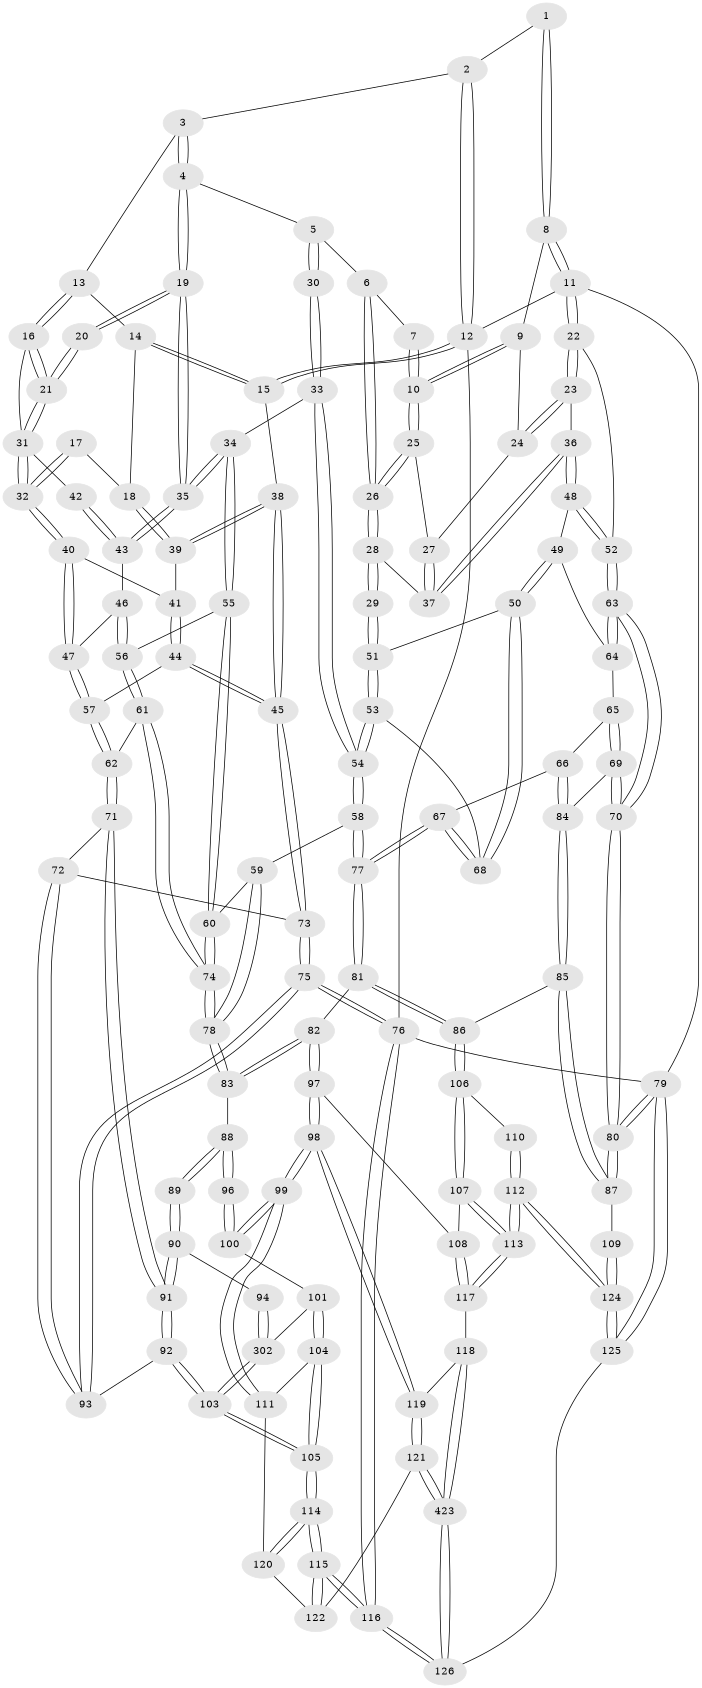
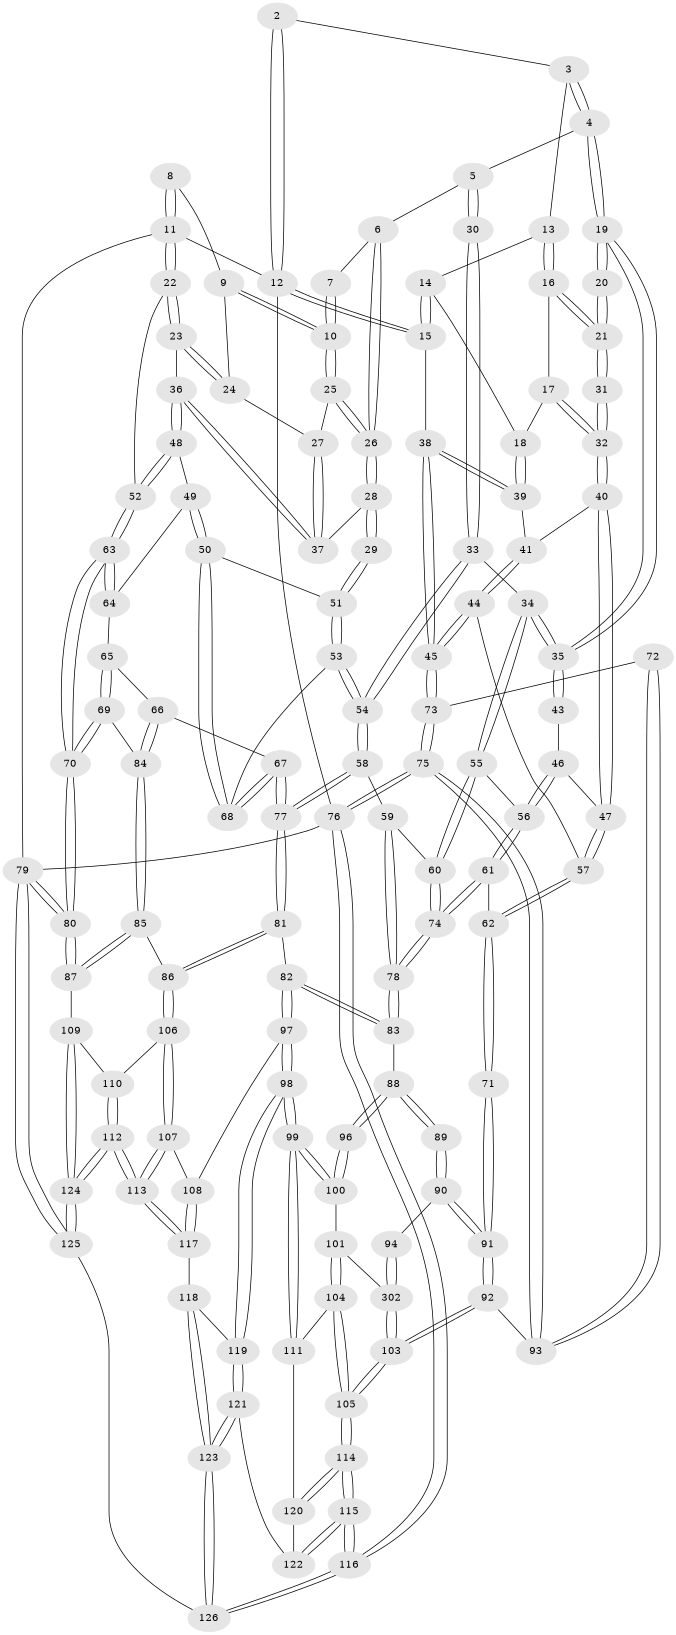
  graph {
    node [color=gray90 style=filled]
-   1
    2
    8
    3
    12
    9
    11
    4
    13
    15
    76
    5
    19
    14
    16
    6
    30
    20
    35
    7
    26
    33
    10
    28
    25
    24
    22
    79
    27
    23
    52
    80
    125
    38
    116
    18
    17
    21
    39
    45
    32
    31
    40
    41
    43
-   42
    36
    63
    37
    48
    29
    51
    53
    34
    54
    47
    55
    58
    56
    60
    46
    49
    73
    44
    57
    62
    75
    61
    50
    64
    68
    65
    70
    59
    77
    74
    71
    78
    81
    83
    72
    91
    66
    69
    67
    84
    85
    87
    93
    92
    126
    82
    86
    88
    109
    97
    106
    98
    108
    89
    96
    107
    110
    124
    90
    100
    94
    n108 [label=302]
    103
    105
    101
    99
    119
    117
    111
    121
    120
    104
    114
    115
    113
    112
    118
    122
-   123 [label=423]
-   1 -- 2
-   1 -- 8
-   1 -- 8
+   123
    2 -- 3
    2 -- 12
    2 -- 12
    8 -- 9
    8 -- 11
    8 -- 11
    3 -- 4
    3 -- 4
    3 -- 13
    12 -- 15
    12 -- 15
    12 -- 76
    9 -- 10
    9 -- 10
    9 -- 24
    11 -- 12
    11 -- 22
    11 -- 22
    11 -- 79
    4 -- 5
    4 -- 19
    4 -- 19
    13 -- 14
    13 -- 16
    13 -- 16
    15 -- 38
    76 -- 79
    76 -- 116
    76 -- 116
    5 -- 6
    5 -- 30
    5 -- 30
    19 -- 20
    19 -- 20
    19 -- 35
    19 -- 35
    14 -- 15
    14 -- 15
    14 -- 18
-   16 -- 31
+   16 -- 17
    16 -- 21
    16 -- 21
    6 -- 7
    6 -- 26
    6 -- 26
    30 -- 33
    30 -- 33
    20 -- 21
    20 -- 21
    35 -- 43
    35 -- 43
    7 -- 10
    7 -- 10
    26 -- 28
    26 -- 28
    33 -- 34
    33 -- 54
    33 -- 54
    10 -- 25
    10 -- 25
    28 -- 37
    28 -- 29
    28 -- 29
    25 -- 26
    25 -- 26
    25 -- 27
    24 -- 27
    22 -- 23
    22 -- 23
    22 -- 52
    79 -- 80
    79 -- 80
    79 -- 125
    79 -- 125
    27 -- 37
    27 -- 37
    23 -- 24
    23 -- 24
    23 -- 36
    52 -- 63
    52 -- 63
    80 -- 87
    80 -- 87
    125 -- 126
    38 -- 39
    38 -- 39
    38 -- 45
    38 -- 45
    116 -- 126
    116 -- 126
    18 -- 39
    18 -- 39
    17 -- 18
    17 -- 32
    17 -- 32
    21 -- 31
    21 -- 31
    39 -- 41
    45 -- 73
    45 -- 73
    32 -- 40
    32 -- 40
    31 -- 32
    31 -- 32
-   31 -- 42
    40 -- 41
    40 -- 47
    40 -- 47
    41 -- 44
    41 -- 44
    43 -- 46
-   42 -- 43
-   42 -- 43
    36 -- 37
    36 -- 37
    36 -- 48
    36 -- 48
    63 -- 64
    63 -- 64
    63 -- 70
    63 -- 70
    48 -- 52
    48 -- 52
    48 -- 49
    29 -- 51
    29 -- 51
    51 -- 53
    51 -- 53
    53 -- 54
    53 -- 54
    53 -- 68
    34 -- 35
    34 -- 35
    34 -- 55
    34 -- 55
    54 -- 58
    54 -- 58
    47 -- 57
    47 -- 57
    55 -- 56
    55 -- 60
    55 -- 60
    58 -- 59
    58 -- 77
    58 -- 77
    56 -- 61
    56 -- 61
    60 -- 74
    60 -- 74
    46 -- 47
    46 -- 56
    46 -- 56
    49 -- 50
    49 -- 50
    49 -- 64
    73 -- 75
    73 -- 75
    44 -- 45
    44 -- 45
    44 -- 57
    57 -- 62
    57 -- 62
    62 -- 71
    62 -- 71
    75 -- 76
    75 -- 76
    75 -- 93
    75 -- 93
    61 -- 62
    61 -- 74
    61 -- 74
    50 -- 51
    50 -- 68
    50 -- 68
    64 -- 65
    65 -- 66
    65 -- 69
    65 -- 69
    70 -- 80
    70 -- 80
    59 -- 60
    59 -- 78
    59 -- 78
    77 -- 81
    77 -- 81
    74 -- 78
    74 -- 78
-   71 -- 72
    71 -- 91
    71 -- 91
    78 -- 83
    78 -- 83
    81 -- 82
    81 -- 86
    81 -- 86
    83 -- 88
    72 -- 73
    72 -- 93
    72 -- 93
    91 -- 92
    91 -- 92
    66 -- 67
    66 -- 84
    66 -- 84
    69 -- 70
    69 -- 70
    69 -- 84
    67 -- 68
    67 -- 68
    67 -- 77
    67 -- 77
    84 -- 85
    84 -- 85
    85 -- 87
    85 -- 87
    85 -- 86
    87 -- 109
    92 -- 93
    92 -- 103
    92 -- 103
    82 -- 83
    82 -- 83
    82 -- 97
    82 -- 97
    86 -- 106
    86 -- 106
    88 -- 89
    88 -- 89
    88 -- 96
    88 -- 96
+   109 -- 110
    109 -- 124
    109 -- 124
    97 -- 98
    97 -- 98
    97 -- 108
    106 -- 107
    106 -- 107
    106 -- 110
    98 -- 99
    98 -- 99
    98 -- 119
    98 -- 119
    108 -- 117
    108 -- 117
    89 -- 90
    89 -- 90
    96 -- 100
    96 -- 100
    107 -- 108
    107 -- 113
    107 -- 113
    110 -- 112
    110 -- 112
    124 -- 125
    124 -- 125
    90 -- 91
    90 -- 91
    90 -- 94
    100 -- 101
    94 -- n108
    94 -- n108
    n108 -- 103
    n108 -- 103
    103 -- 105
    103 -- 105
    105 -- 114
    105 -- 114
    101 -- n108
    101 -- 104
    101 -- 104
    99 -- 100
    99 -- 100
    99 -- 111
    99 -- 111
    119 -- 121
    119 -- 121
    117 -- 118
    111 -- 120
    121 -- 122
    121 -- 123
    121 -- 123
    120 -- 122
    104 -- 105
    104 -- 105
    104 -- 111
    114 -- 120
    114 -- 120
    114 -- 115
    114 -- 115
    115 -- 116
    115 -- 116
    115 -- 122
    115 -- 122
    113 -- 117
    113 -- 117
    112 -- 124
    112 -- 124
    112 -- 113
    112 -- 113
    118 -- 119
    118 -- 123
    118 -- 123
    123 -- 126
    123 -- 126
  }
